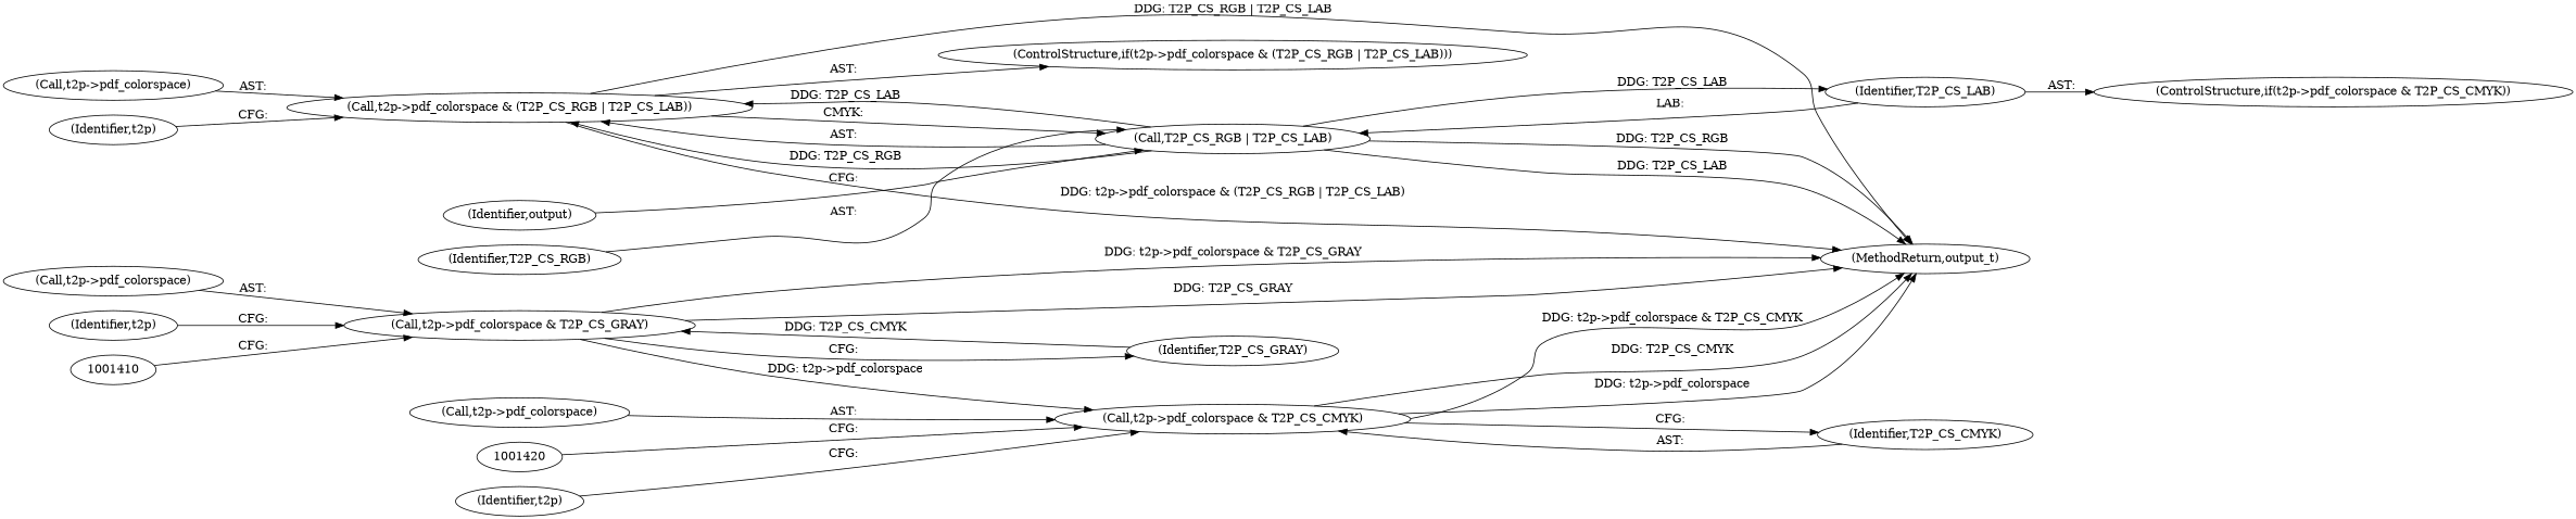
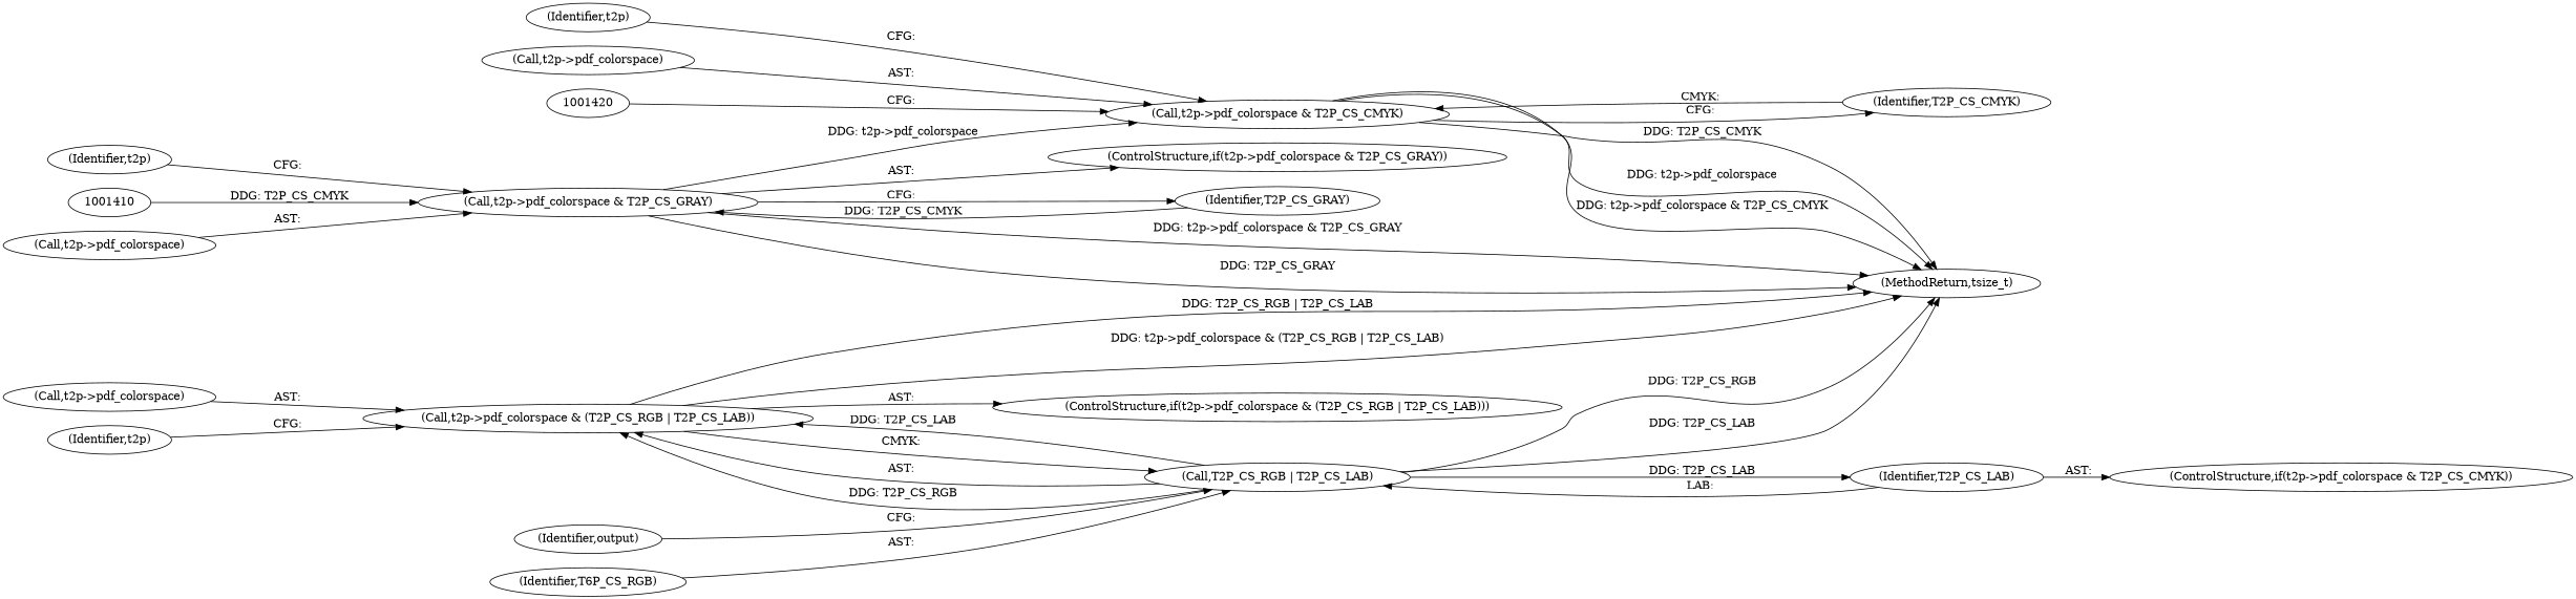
  digraph {
    rankdir=LR
    n1 [label="(Call,t2p->pdf_colorspace & (T2P_CS_RGB | T2P_CS_LAB))"]
    n2 [label="(Call,T2P_CS_RGB | T2P_CS_LAB)"]
    n3 [label="(ControlStructure,if(t2p->pdf_colorspace & (T2P_CS_RGB | T2P_CS_LAB)))"]
-   n4 [label="(MethodReturn,output_t)"]
+   n4 [label="(MethodReturn,tsize_t)"]
    n5 [label="(Identifier,T2P_CS_LAB)"]
    n6 [label="(Call,t2p->pdf_colorspace & T2P_CS_GRAY)"]
    n7 [label="(Call,t2p->pdf_colorspace & T2P_CS_CMYK)"]
+   n8 [label="(ControlStructure,if(t2p->pdf_colorspace & T2P_CS_GRAY))"]
    n9 [label="(Identifier,T2P_CS_GRAY)"]
    n10 [label="(ControlStructure,if(t2p->pdf_colorspace & T2P_CS_CMYK))"]
    n11 [label="(Identifier,T2P_CS_CMYK)"]
    n12 [label="(Identifier,t2p)"]
    n13 [label="(Identifier,output)"]
    n14 [label="(Call,t2p->pdf_colorspace)"]
    n15 [label="(Identifier,t2p)"]
    n16 [label="(Identifier,t2p)"]
    n17 [label="(Call,t2p->pdf_colorspace)"]
-   n18 [label="(Identifier,T2P_CS_RGB)"]
+   n18 [label="(Identifier,T6P_CS_RGB)"]
    n19 [label="(Call,t2p->pdf_colorspace)"]
    1001410
    1001420
    n1 -> n2 [label="CMYK: "]
    n1 -> n3 [label="AST: "]
    n1 -> n4 [label="DDG: T2P_CS_RGB | T2P_CS_LAB"]
    n1 -> n4 [label="DDG: t2p->pdf_colorspace & (T2P_CS_RGB | T2P_CS_LAB)"]
    n2 -> n1 [label="AST: "]
    n2 -> n1 [label="DDG: T2P_CS_RGB"]
    n2 -> n1 [label="DDG: T2P_CS_LAB"]
    n2 -> n4 [label="DDG: T2P_CS_RGB"]
    n2 -> n4 [label="DDG: T2P_CS_LAB"]
    n2 -> n5 [label="DDG: T2P_CS_LAB"]
    n5 -> n2 [label="LAB: "]
    n5 -> n10 [label="AST: "]
    n6 -> n4 [label="DDG: t2p->pdf_colorspace & T2P_CS_GRAY"]
    n6 -> n4 [label="DDG: T2P_CS_GRAY"]
    n6 -> n7 [label="DDG: t2p->pdf_colorspace"]
+   n6 -> n8 [label="AST: "]
    n6 -> n9 [label="CFG: "]
    n7 -> n4 [label="DDG: T2P_CS_CMYK"]
    n7 -> n4 [label="DDG: t2p->pdf_colorspace"]
    n7 -> n4 [label="DDG: t2p->pdf_colorspace & T2P_CS_CMYK"]
    n7 -> n11 [label="CFG: "]
    n9 -> n6 [label="DDG: T2P_CS_CMYK"]
-   n11 -> n7 [label="AST: "]
+   n11 -> n7 [label="CMYK: "]
    n12 -> n1 [label="CFG: "]
    n13 -> n2 [label="CFG: "]
    n14 -> n6 [label="AST: "]
    n15 -> n6 [label="CFG: "]
    n16 -> n7 [label="CFG: "]
    n17 -> n7 [label="AST: "]
    n18 -> n2 [label="AST: "]
    n19 -> n1 [label="AST: "]
-   1001410 -> n6 [label="CFG: "]
+   1001410 -> n6 [label="DDG: T2P_CS_CMYK"]
    1001420 -> n7 [label="CFG: "]
  }
